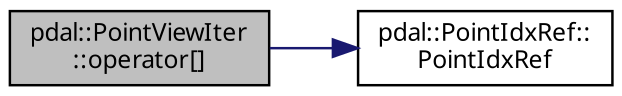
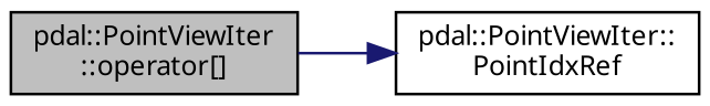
  digraph {
    rankdir=LR
    fontname="Noto Sans"
    node [color=black fontname="Noto Sans" fontsize=10 shape=record style=filled]
    n1 [fillcolor=grey75 fontcolor=black height=0.2 label="pdal::PointViewIter\l::operator[]" width=0.4]
-   n2 [fillcolor=white height=0.2 label="pdal::PointIdxRef::\lPointIdxRef" width=0.4]
+   n2 [fillcolor=white height=0.2 label="pdal::PointViewIter::\lPointIdxRef" width=0.4]
    n1 -> n2 [color=midnightblue fontname="Noto Sans" fontsize=10 labelfontname=Helvetica labelfontsize=10 style=solid]
  }
